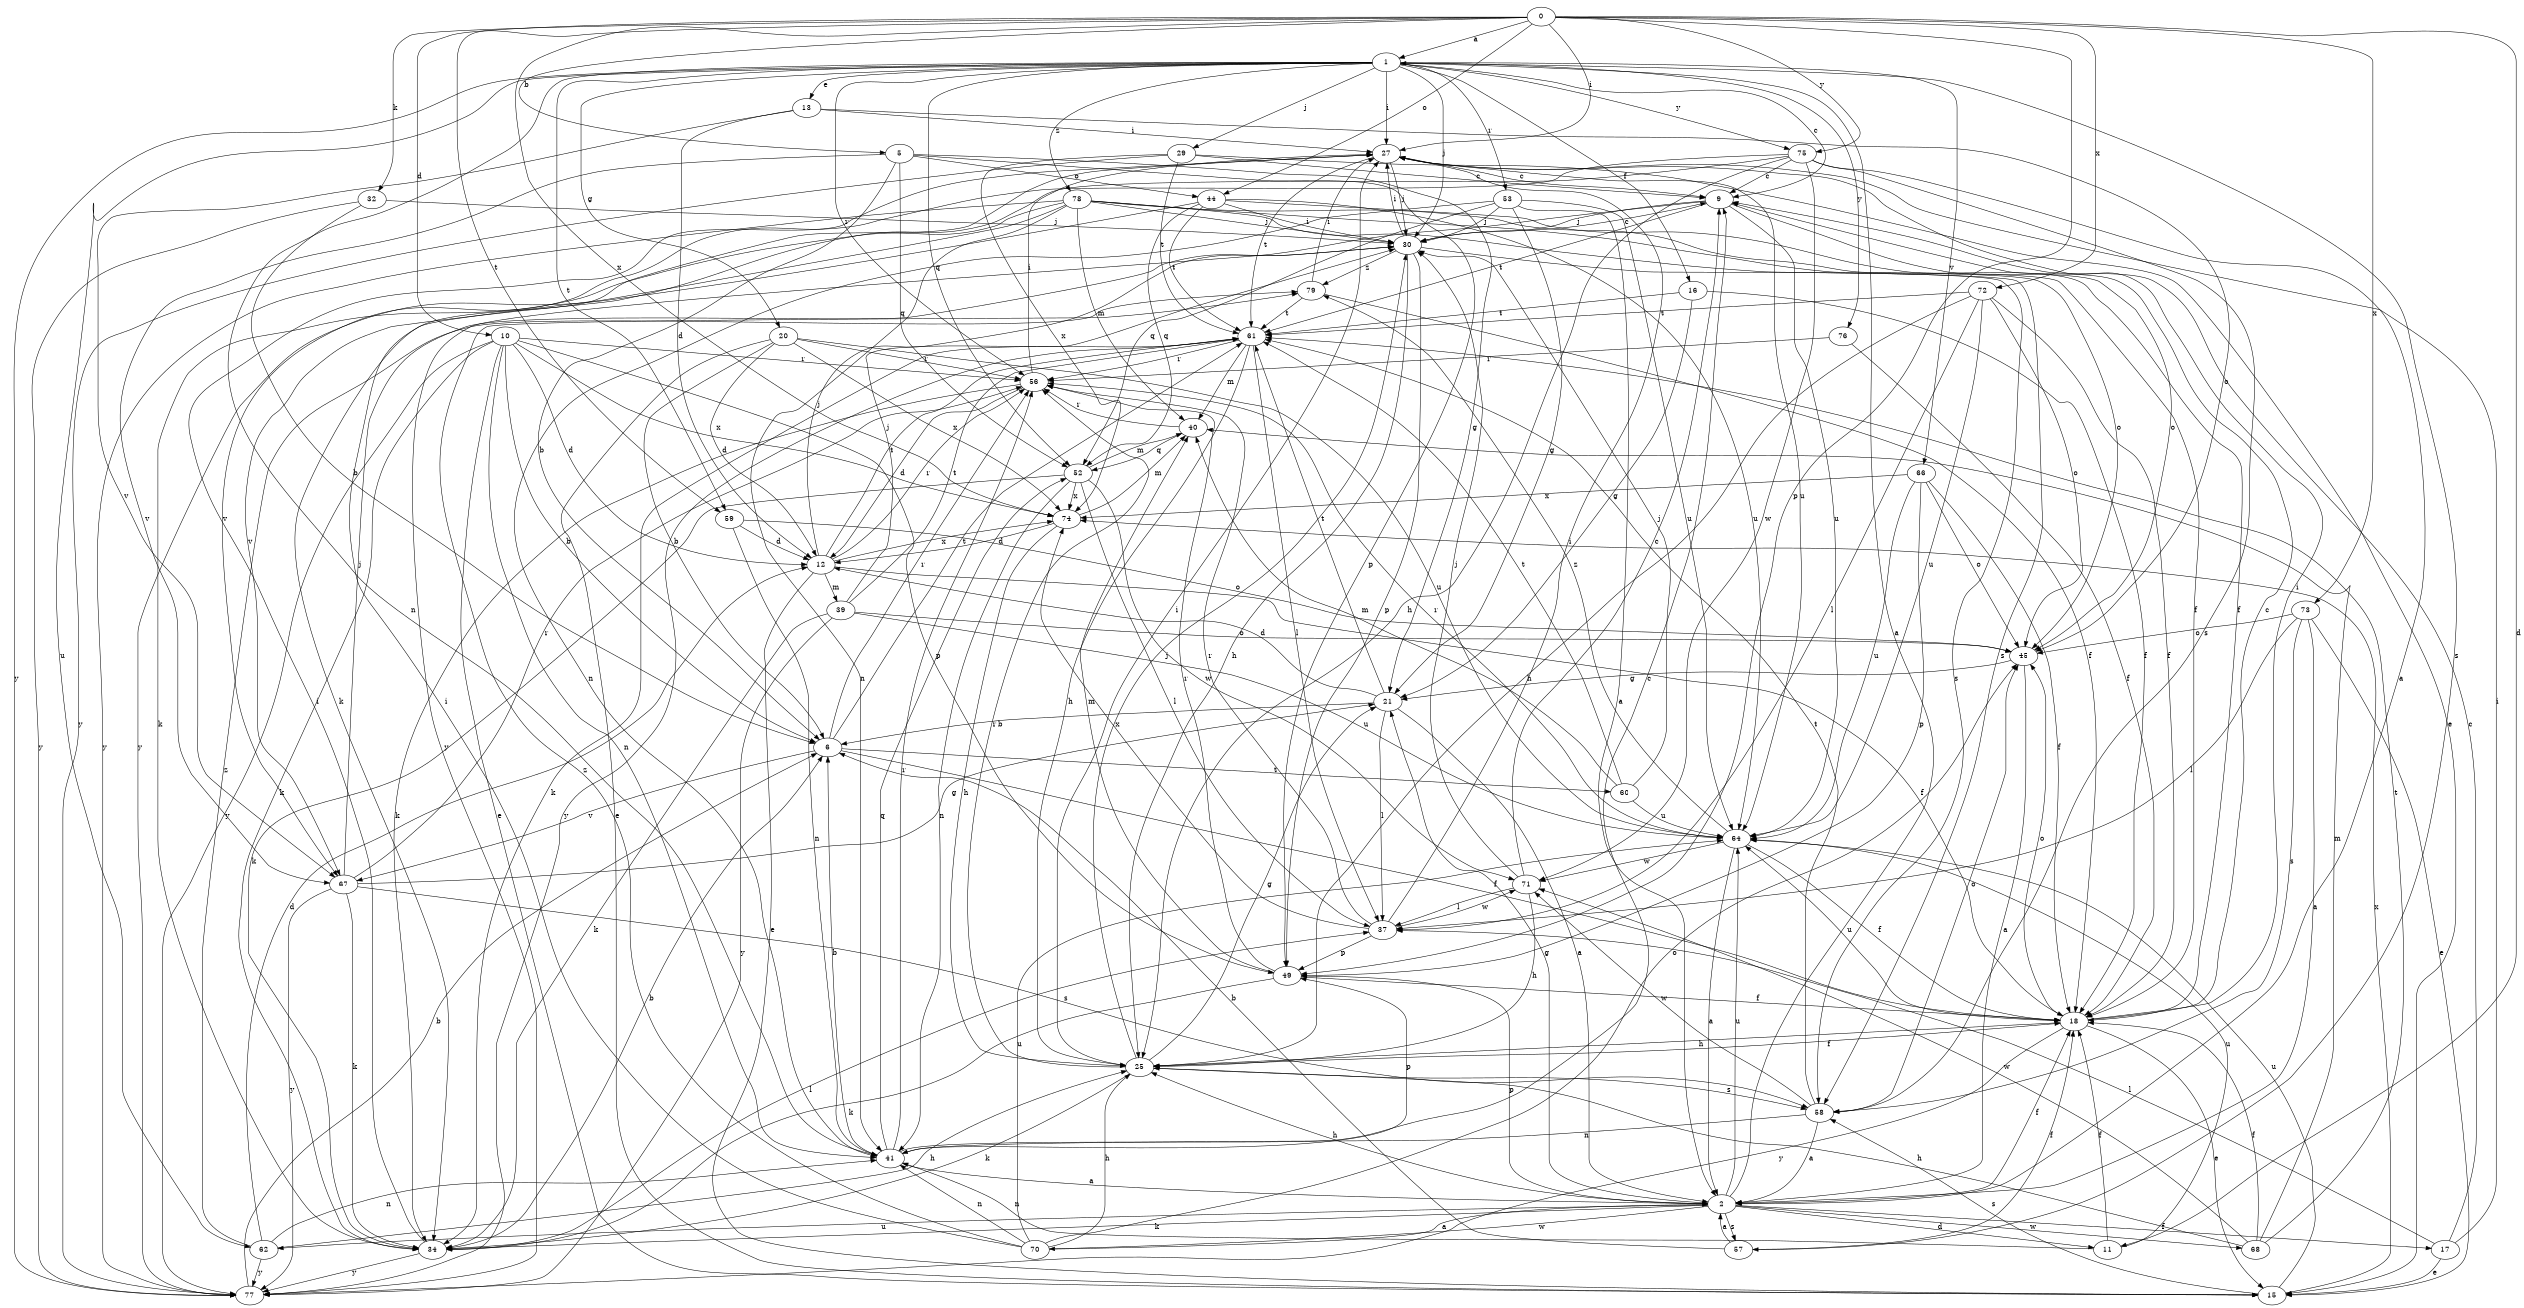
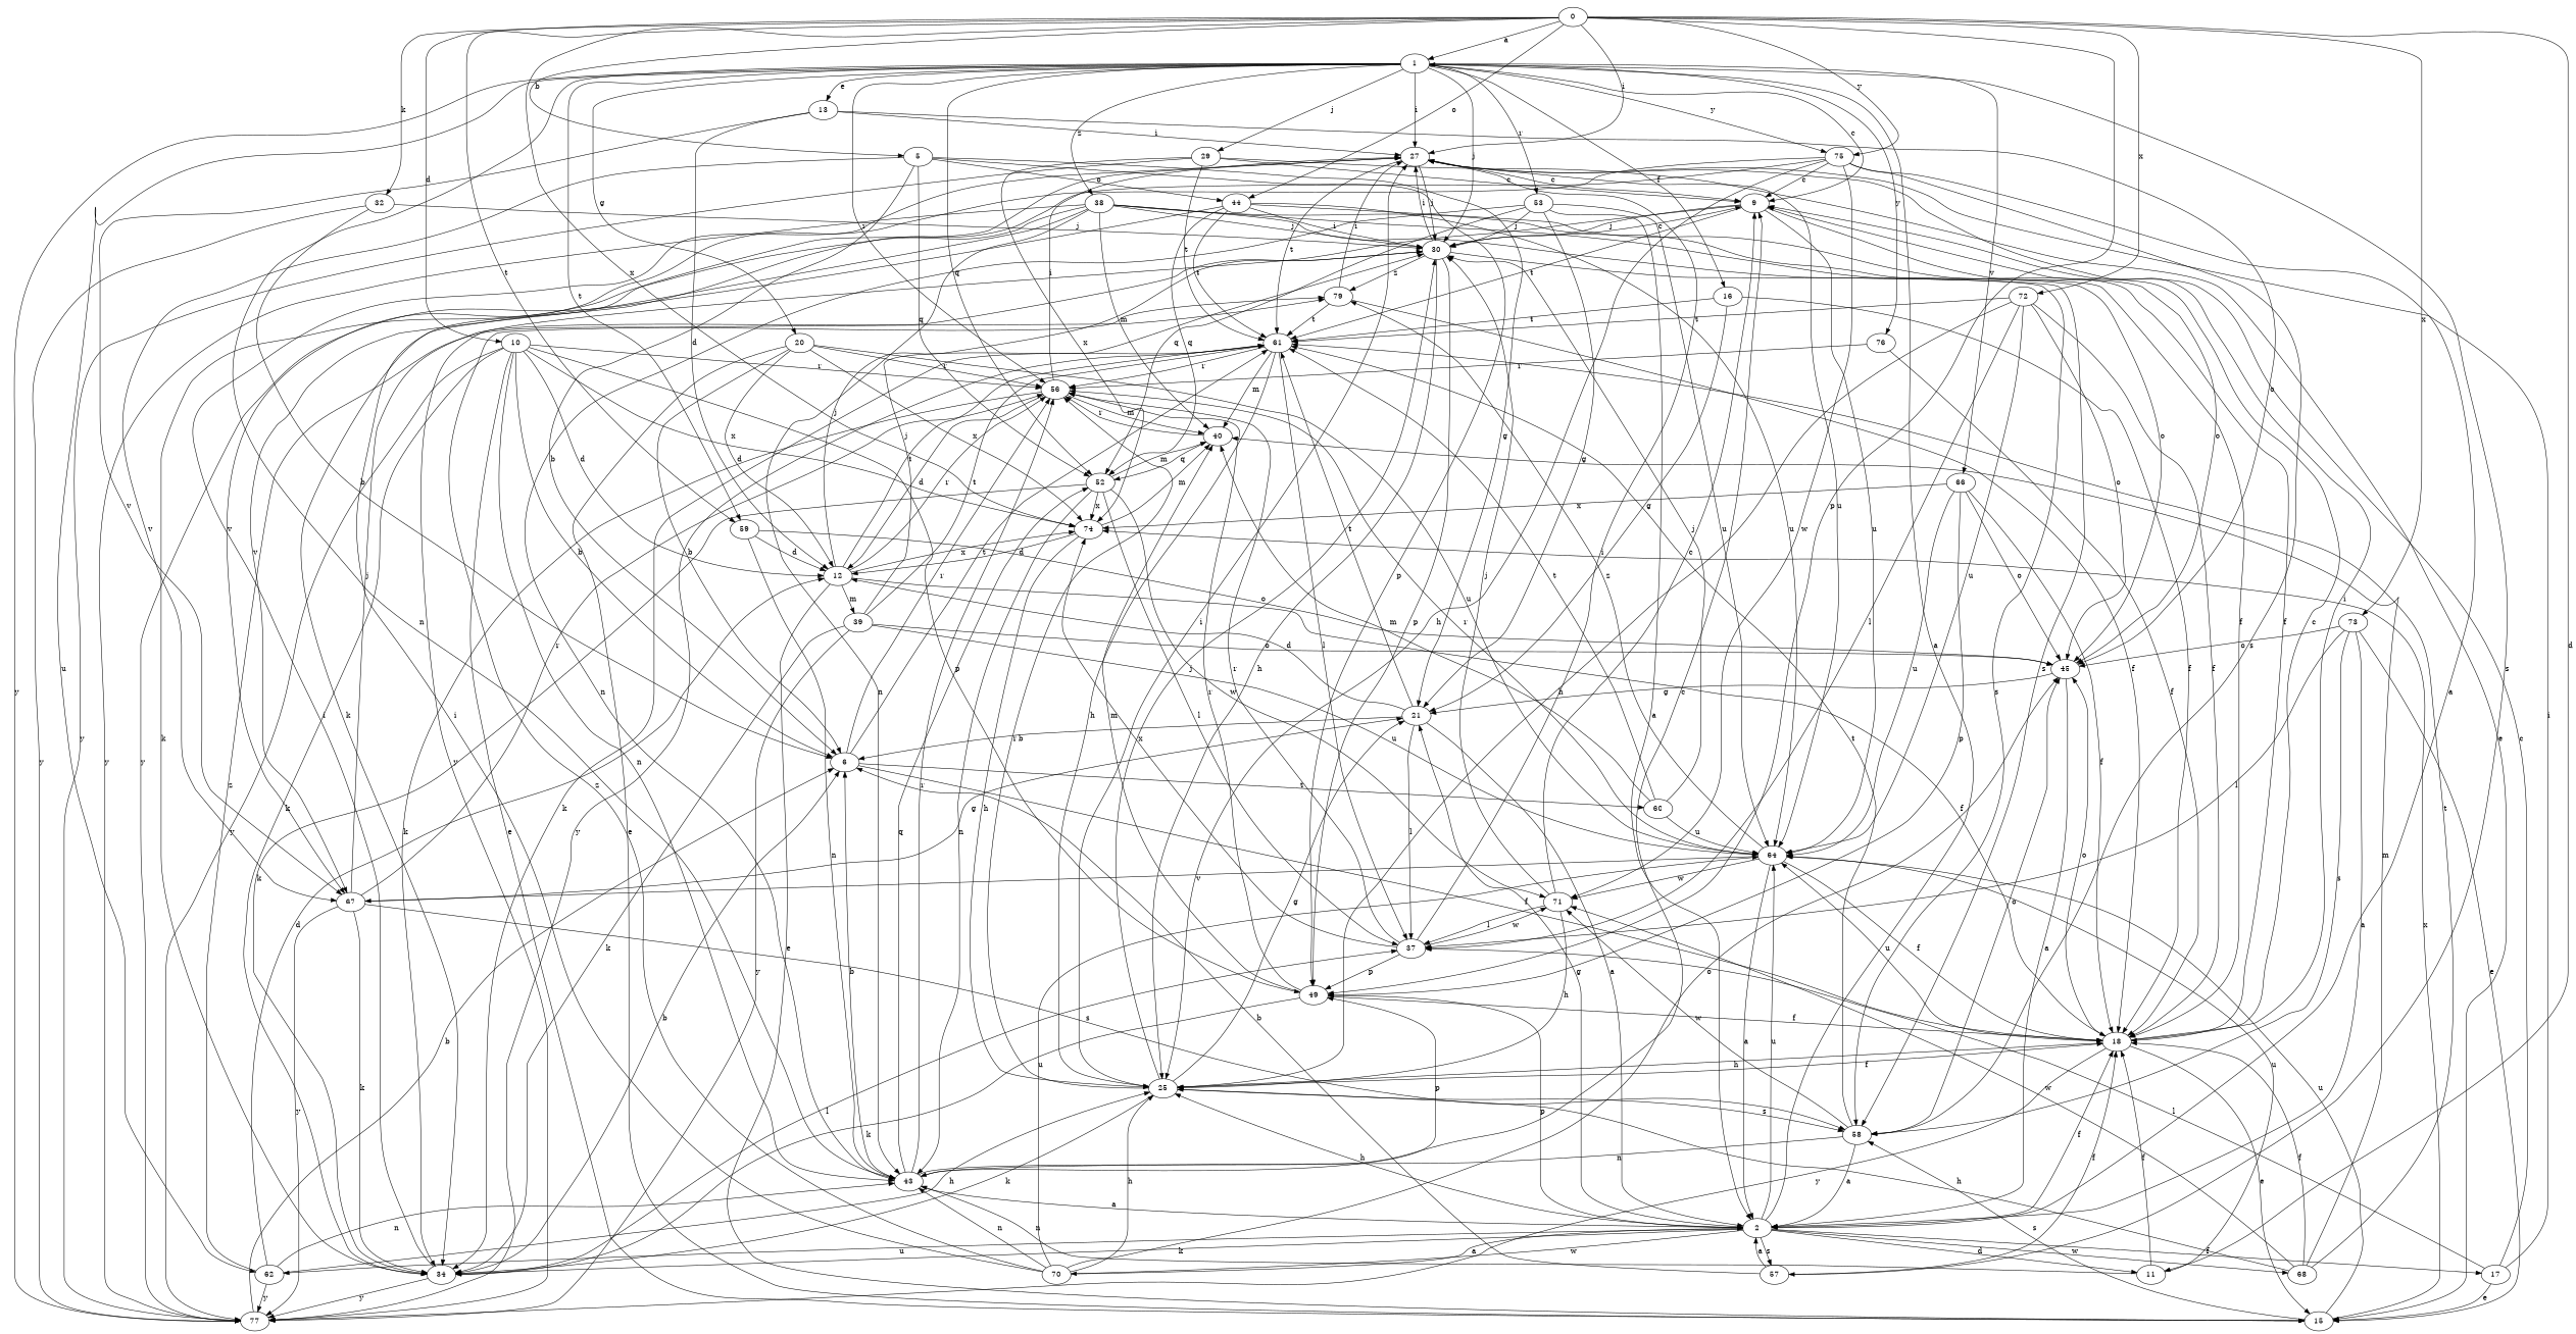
  strict digraph {
    0
    1
    5
    10
    11
    27
    32
    44
    49
    59
    72
    73
    74
    75
    9
    13
    16
    20
    29
    30
-   43 [label=41]
+   43
    52
    53
    56
    57
    62
    66
    76
    77
-   78
+   78 [label=38]
    21
    6
    67
    34
    12
    15
    18
    64
    61
    40
    45
    25
    37
    2
    58
    71
    79
    17
    68
    70
    60
    39
    0 -> 1 [label=a]
    0 -> 5 [label=b]
    0 -> 10 [label=d]
    0 -> 11 [label=d]
    0 -> 27 [label=i]
    0 -> 32 [label=k]
    0 -> 44 [label=o]
    0 -> 49 [label=p]
    0 -> 59 [label=t]
    0 -> 72 [label=x]
    0 -> 73 [label=x]
    0 -> 74 [label=x]
    0 -> 75 [label=y]
    1 -> 27 [label=i]
    1 -> 59 [label=t]
    1 -> 75 [label=y]
    1 -> 9 [label=c]
    1 -> 13 [label=e]
    1 -> 16 [label=f]
    1 -> 20 [label=g]
    1 -> 29 [label=j]
    1 -> 30 [label=j]
    1 -> 43 [label=n]
    1 -> 52 [label=q]
    1 -> 53 [label=r]
    1 -> 56 [label=r]
    1 -> 57 [label=s]
    1 -> 62 [label=u]
    1 -> 66 [label=v]
    1 -> 76 [label=y]
    1 -> 77 [label=y]
    1 -> 78 [label=z]
    5 -> 44 [label=o]
    5 -> 49 [label=p]
    5 -> 52 [label=q]
    5 -> 21 [label=g]
    5 -> 6 [label=b]
    5 -> 67 [label=v]
    10 -> 49 [label=p]
    10 -> 74 [label=x]
    10 -> 43 [label=n]
    10 -> 56 [label=r]
    10 -> 77 [label=y]
    10 -> 6 [label=b]
    10 -> 34 [label=k]
    10 -> 12 [label=d]
    10 -> 15 [label=e]
    11 -> 43 [label=n]
    11 -> 18 [label=f]
    11 -> 64 [label=u]
    27 -> 9 [label=c]
    27 -> 30 [label=j]
    27 -> 64 [label=u]
    27 -> 61 [label=t]
    32 -> 30 [label=j]
    32 -> 77 [label=y]
    32 -> 6 [label=b]
    44 -> 30 [label=i]
    44 -> 52 [label=q]
    44 -> 77 [label=y]
    44 -> 18 [label=f]
    44 -> 64 [label=u]
    44 -> 61 [label=t]
    49 -> 56 [label=r]
    49 -> 34 [label=k]
    49 -> 18 [label=f]
    49 -> 40 [label=m]
    59 -> 43 [label=n]
    59 -> 12 [label=d]
    59 -> 45 [label=o]
    72 -> 18 [label=f]
    72 -> 64 [label=u]
    72 -> 61 [label=t]
    72 -> 45 [label=o]
    72 -> 25 [label=h]
    72 -> 37 [label=l]
    73 -> 15 [label=e]
    73 -> 45 [label=o]
    73 -> 37 [label=l]
    73 -> 2 [label=a]
    73 -> 58 [label=s]
    74 -> 12 [label=d]
    74 -> 40 [label=m]
    74 -> 25 [label=h]
    75 -> 9 [label=c]
    75 -> 67 [label=v]
    75 -> 34 [label=k]
    75 -> 25 [label=h]
    75 -> 2 [label=a]
    75 -> 58 [label=s]
    75 -> 71 [label=w]
    9 -> 30 [label=j]
    9 -> 77 [label=y]
    9 -> 64 [label=u]
    9 -> 61 [label=t]
    9 -> 45 [label=o]
    13 -> 27 [label=i]
    13 -> 67 [label=v]
    13 -> 12 [label=d]
    13 -> 45 [label=o]
    16 -> 21 [label=g]
    16 -> 18 [label=f]
    16 -> 61 [label=t]
    20 -> 74 [label=x]
    20 -> 56 [label=r]
    20 -> 6 [label=b]
    20 -> 12 [label=d]
    20 -> 15 [label=e]
    20 -> 64 [label=u]
    29 -> 74 [label=x]
    29 -> 9 [label=c]
    29 -> 77 [label=y]
    29 -> 15 [label=e]
    29 -> 61 [label=t]
    30 -> 27 [label=i]
    30 -> 49 [label=p]
    30 -> 9 [label=c]
    30 -> 25 [label=h]
    30 -> 58 [label=s]
    30 -> 79 [label=z]
    43 -> 49 [label=p]
    43 -> 9 [label=c]
    43 -> 52 [label=q]
    43 -> 56 [label=r]
    43 -> 6 [label=b]
    43 -> 2 [label=a]
    52 -> 74 [label=x]
    52 -> 43 [label=n]
    52 -> 34 [label=k]
    52 -> 40 [label=m]
    52 -> 37 [label=l]
    52 -> 71 [label=w]
    53 -> 30 [label=j]
    53 -> 43 [label=n]
    53 -> 52 [label=q]
    53 -> 21 [label=g]
    53 -> 64 [label=u]
    53 -> 2 [label=a]
    56 -> 27 [label=i]
    56 -> 34 [label=k]
    56 -> 12 [label=d]
+   56 -> 40 [label=m]
    57 -> 6 [label=b]
    57 -> 18 [label=f]
    57 -> 2 [label=a]
    62 -> 43 [label=n]
    62 -> 77 [label=y]
    62 -> 12 [label=d]
    62 -> 25 [label=h]
    62 -> 79 [label=z]
    66 -> 49 [label=p]
    66 -> 74 [label=x]
    66 -> 18 [label=f]
    66 -> 64 [label=u]
    66 -> 45 [label=o]
    76 -> 56 [label=r]
    76 -> 18 [label=f]
    77 -> 6 [label=b]
    78 -> 30 [label=j]
    78 -> 43 [label=n]
    78 -> 77 [label=y]
    78 -> 67 [label=v]
    78 -> 34 [label=k]
    78 -> 18 [label=f]
    78 -> 40 [label=m]
    78 -> 45 [label=o]
    78 -> 58 [label=s]
    21 -> 6 [label=b]
    21 -> 12 [label=d]
    21 -> 61 [label=t]
    21 -> 37 [label=l]
    21 -> 2 [label=a]
    6 -> 56 [label=r]
-   6 -> 67 [label=v]
+   64 -> 67 [label=v]
    6 -> 18 [label=f]
    6 -> 61 [label=t]
    6 -> 60 [label=t]
    67 -> 30 [label=j]
    67 -> 56 [label=r]
    67 -> 77 [label=y]
    67 -> 21 [label=g]
    67 -> 34 [label=k]
    67 -> 58 [label=s]
    34 -> 27 [label=i]
    34 -> 77 [label=y]
    34 -> 6 [label=b]
    34 -> 37 [label=l]
    12 -> 74 [label=x]
    12 -> 30 [label=j]
    12 -> 56 [label=r]
    12 -> 15 [label=e]
    12 -> 18 [label=f]
    12 -> 61 [label=t]
    12 -> 39 [label=m]
    15 -> 74 [label=x]
    15 -> 64 [label=u]
    15 -> 58 [label=s]
    18 -> 27 [label=i]
    18 -> 9 [label=c]
    18 -> 77 [label=y]
    18 -> 15 [label=e]
    18 -> 64 [label=u]
    18 -> 45 [label=o]
    18 -> 25 [label=h]
    64 -> 56 [label=r]
    64 -> 18 [label=f]
    64 -> 2 [label=a]
    64 -> 71 [label=w]
    64 -> 79 [label=z]
    61 -> 56 [label=r]
    61 -> 77 [label=y]
    61 -> 34 [label=k]
    61 -> 40 [label=m]
    61 -> 25 [label=h]
    61 -> 37 [label=l]
    40 -> 52 [label=q]
    40 -> 56 [label=r]
    45 -> 21 [label=g]
    45 -> 2 [label=a]
    25 -> 27 [label=i]
    25 -> 30 [label=j]
    25 -> 56 [label=r]
    25 -> 21 [label=g]
    25 -> 34 [label=k]
    25 -> 18 [label=f]
    25 -> 58 [label=s]
    37 -> 27 [label=i]
    37 -> 49 [label=p]
    37 -> 74 [label=x]
    37 -> 56 [label=r]
    37 -> 71 [label=w]
    2 -> 1 [label=a]
    2 -> 11 [label=d]
    2 -> 49 [label=p]
    2 -> 57 [label=s]
    2 -> 62 [label=u]
    2 -> 21 [label=g]
    2 -> 34 [label=k]
    2 -> 18 [label=f]
    2 -> 64 [label=u]
    2 -> 25 [label=h]
    2 -> 17 [label=f]
    2 -> 68 [label=w]
    2 -> 70 [label=w]
    58 -> 43 [label=n]
    58 -> 61 [label=t]
    58 -> 45 [label=o]
    58 -> 2 [label=a]
    58 -> 71 [label=w]
    71 -> 9 [label=c]
    71 -> 30 [label=j]
    71 -> 25 [label=h]
    71 -> 37 [label=l]
    79 -> 27 [label=i]
    79 -> 18 [label=f]
    79 -> 61 [label=t]
    17 -> 27 [label=i]
    17 -> 9 [label=c]
    17 -> 15 [label=e]
    17 -> 37 [label=l]
    68 -> 18 [label=f]
    68 -> 61 [label=t]
    68 -> 40 [label=m]
    68 -> 25 [label=h]
    68 -> 71 [label=w]
    70 -> 27 [label=i]
    70 -> 43 [label=n]
    70 -> 64 [label=u]
    70 -> 45 [label=o]
    70 -> 25 [label=h]
    70 -> 2 [label=a]
    70 -> 79 [label=z]
    60 -> 30 [label=j]
    60 -> 64 [label=u]
    60 -> 61 [label=t]
    60 -> 40 [label=m]
    39 -> 30 [label=j]
    39 -> 77 [label=y]
    39 -> 34 [label=k]
    39 -> 64 [label=u]
    39 -> 61 [label=t]
    39 -> 45 [label=o]
  }
